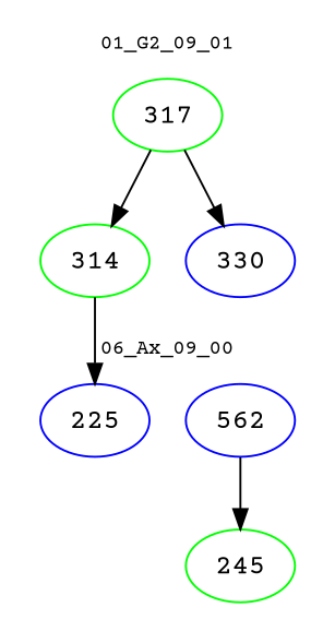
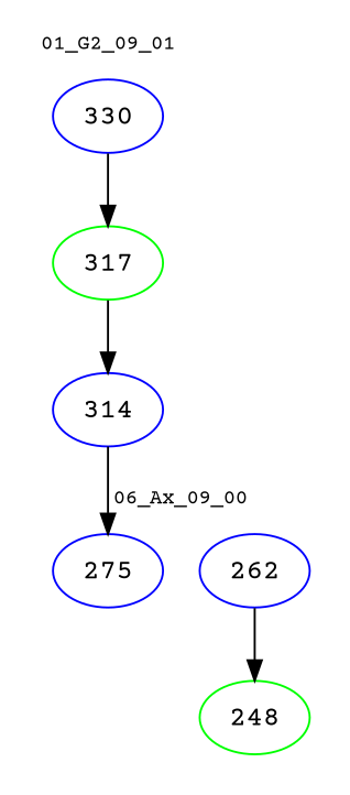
  digraph {
    fontname="Courier Prime"
    node [color=blue fontname="Courier Prime"]
    edge [color=black fontname="Courier Prime"]
-   n1 [label=562]
-   n2 [color=green label=245]
-   n3 [label=225]
+   n1 [label=262]
+   n2 [color=green label=248]
+   n3 [label=275]
    n4 [color=green label=317]
-   n5 [color=green label=314]
+   n5 [label=314]
    n6 [label=330]
    subgraph cluster_1 {
      color=white
      fontsize=10
      label="06_Ax_09_00"
      n1
      n2
      n3
    }
    subgraph cluster_2 {
      color=white
      fontsize=10
      label="01_G2_09_01"
      n4
      n5
      n6
    }
    n1 -> n2
    n4 -> n5
-   n4 -> n6
+   n6 -> n4
    n5 -> n3
  }
